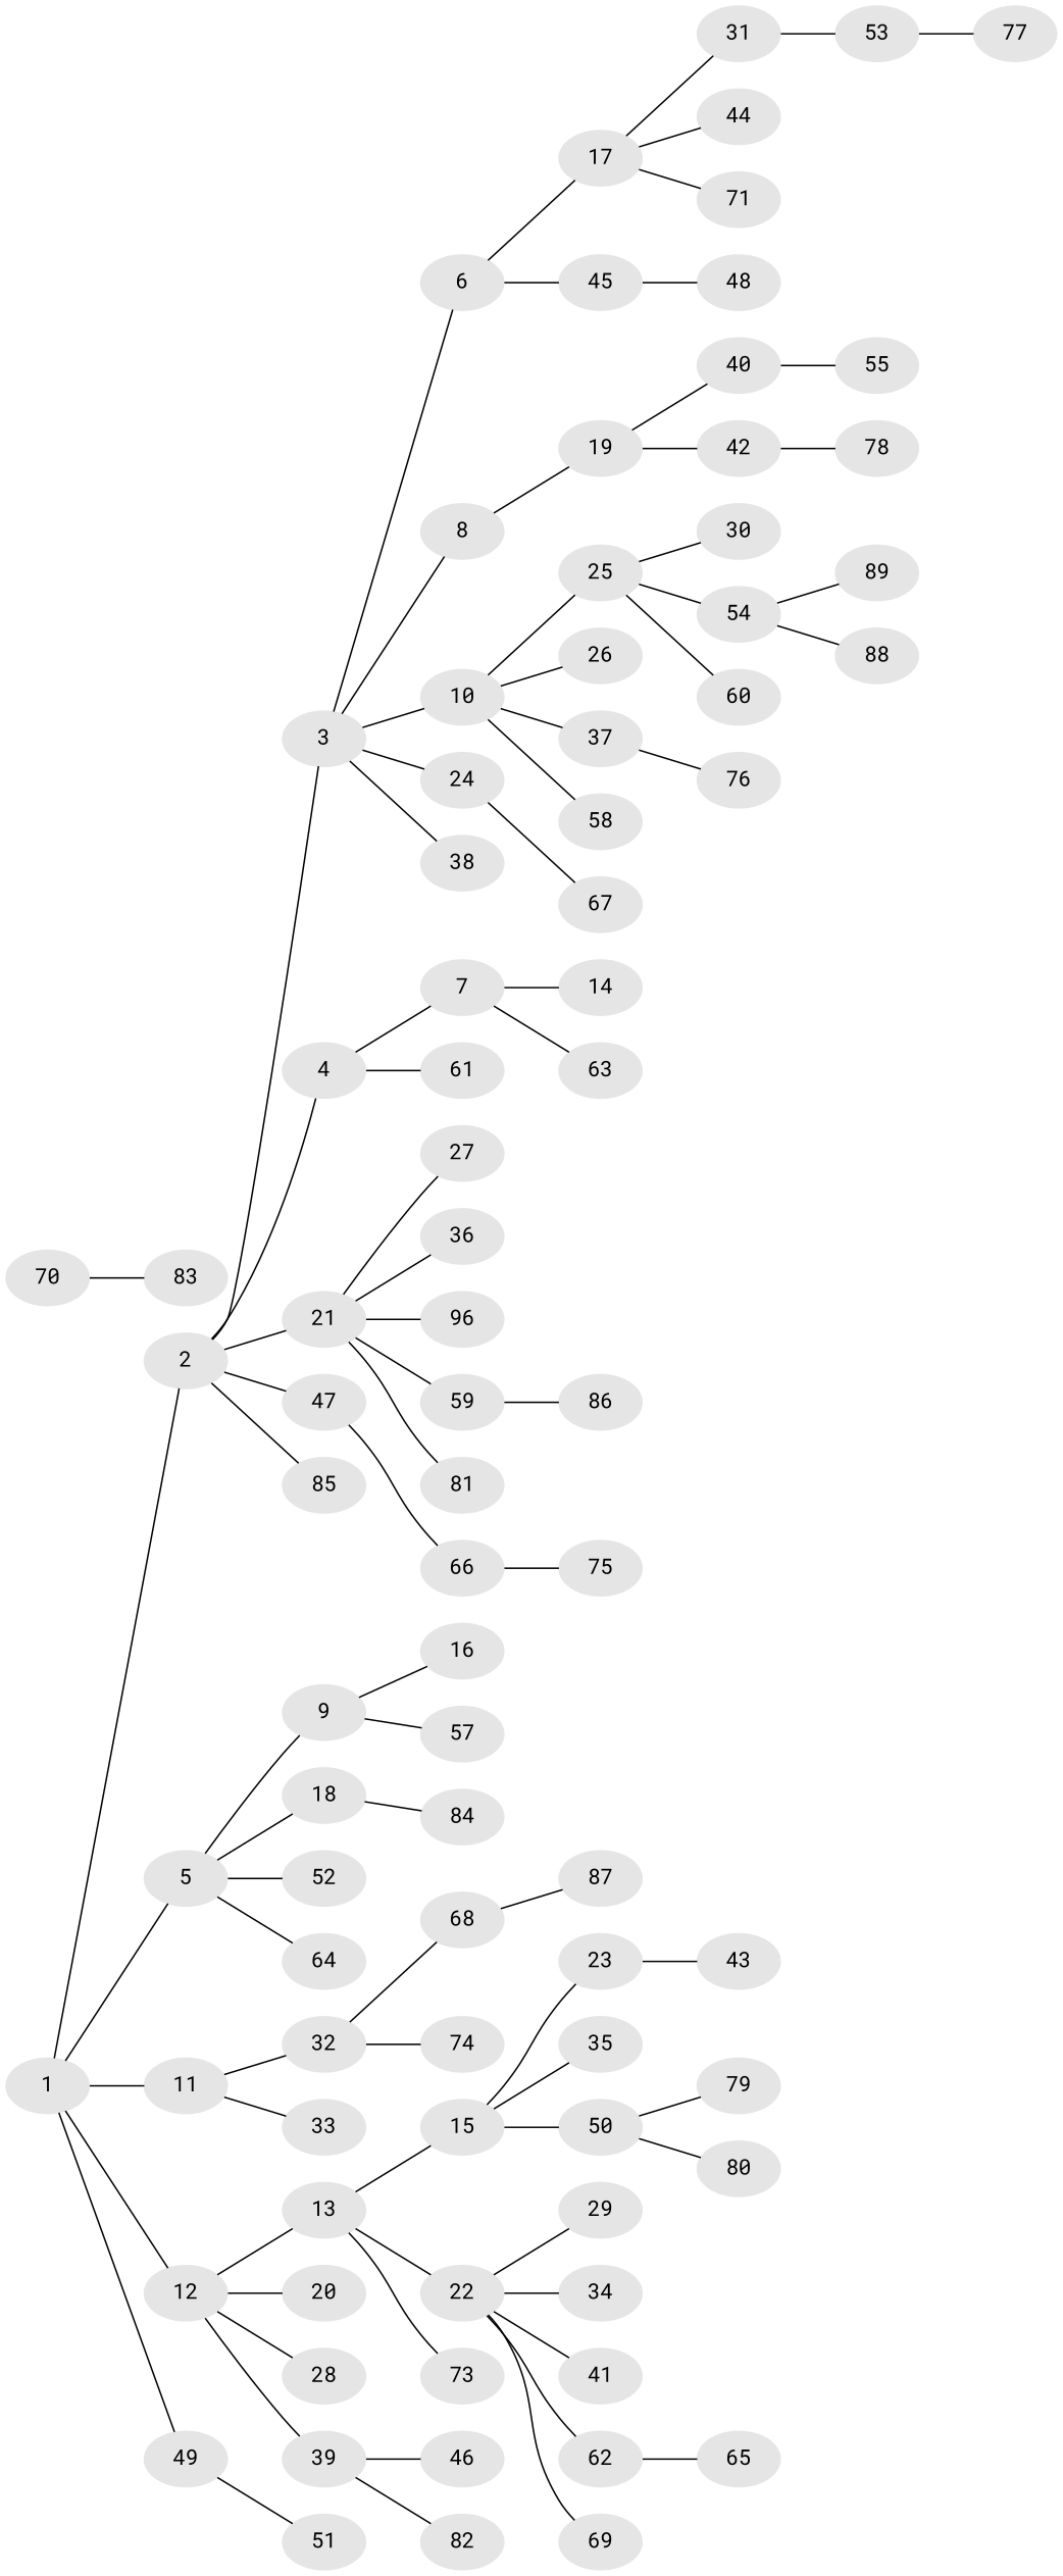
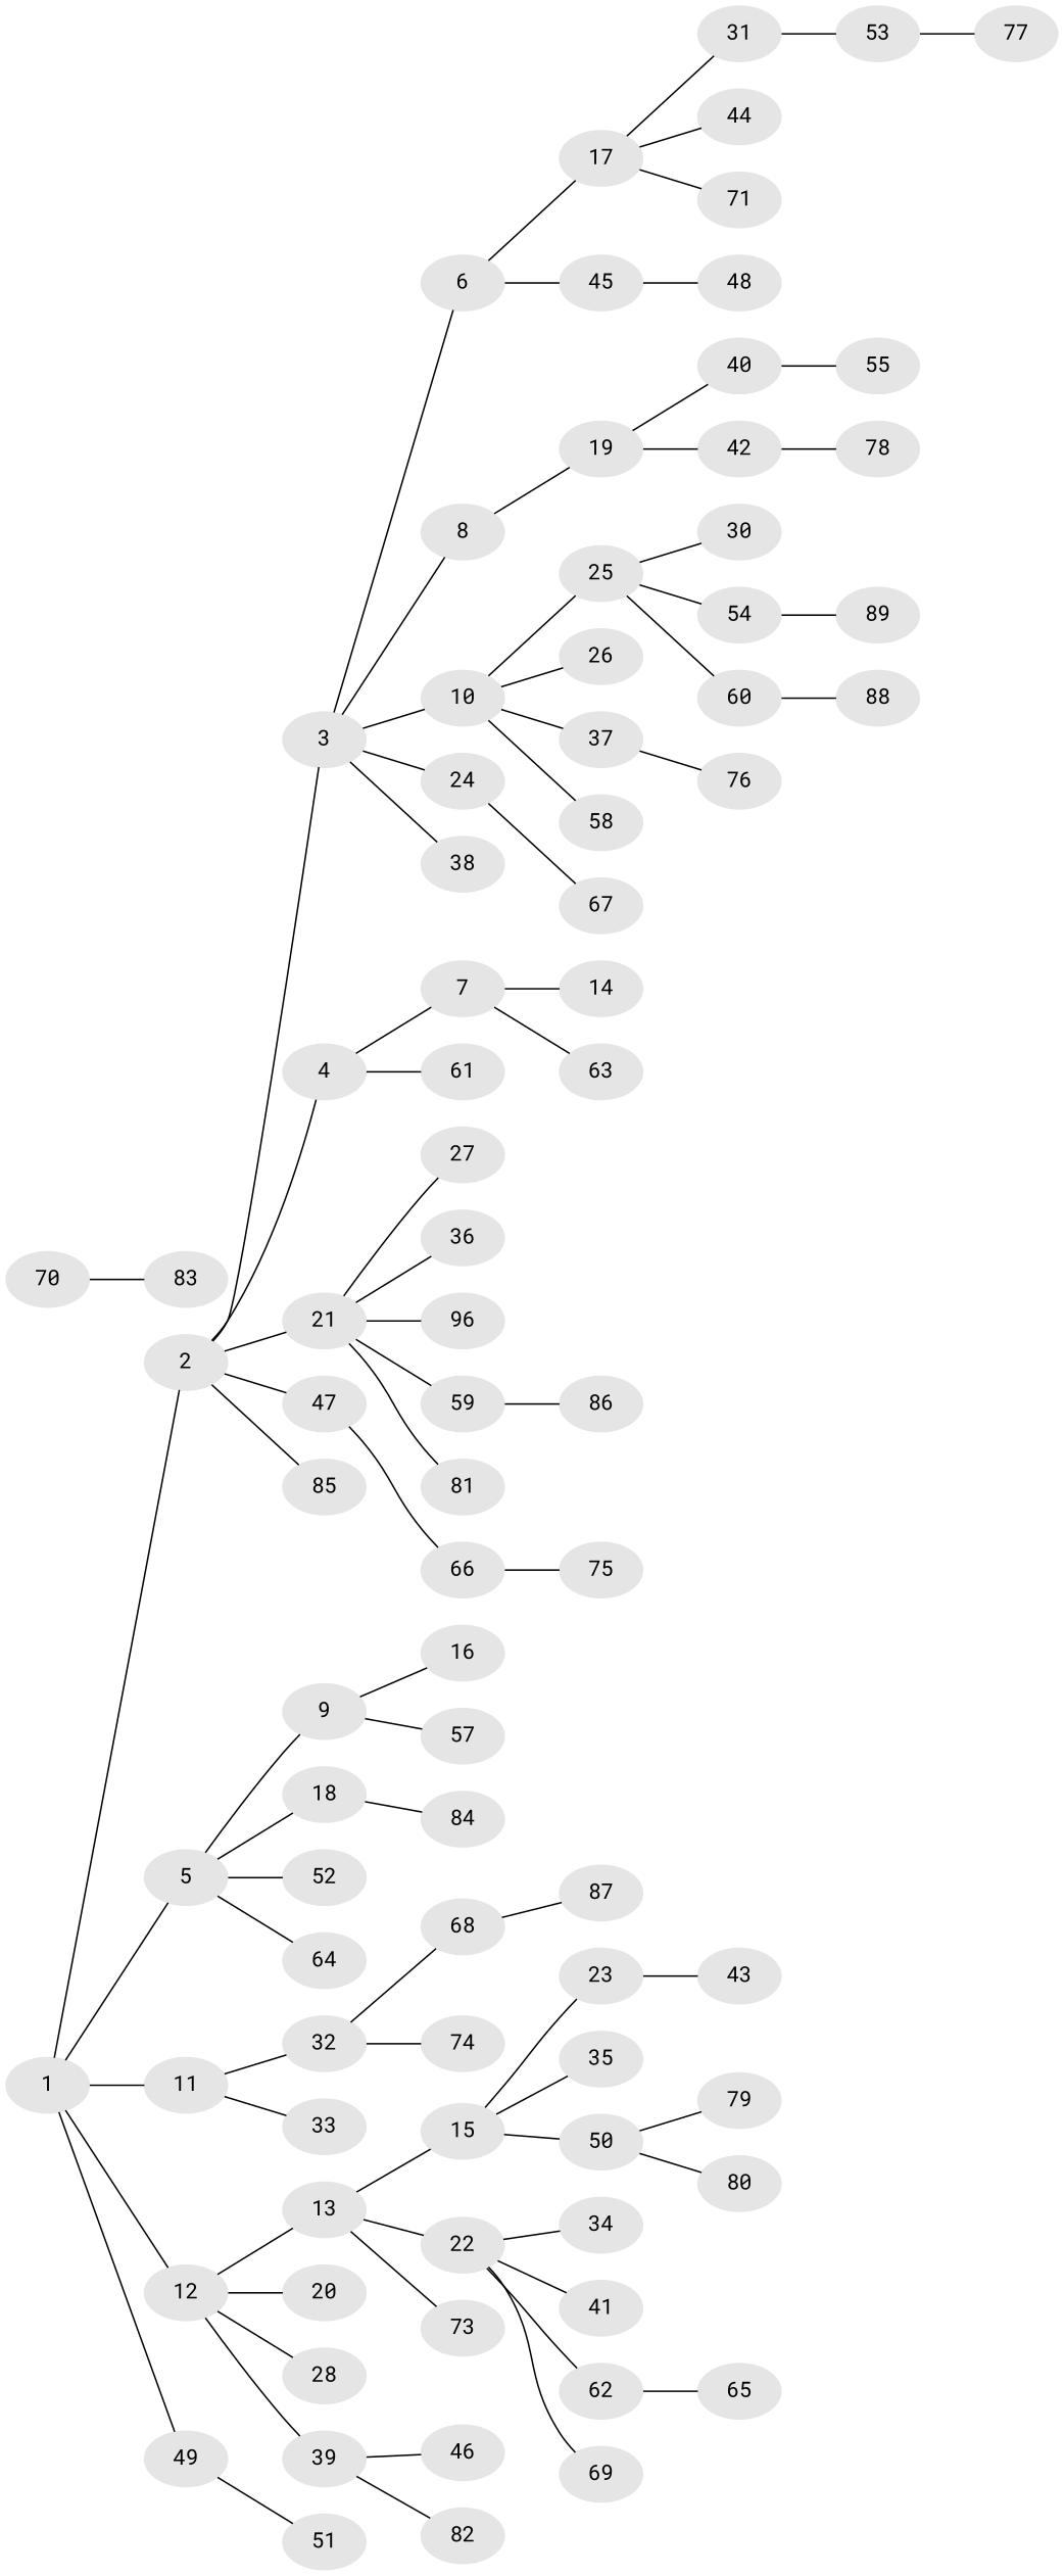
  graph {
    fontname="Roboto Mono"
    rankdir=LR
    node [color=gray90 fontname="Roboto Mono" style=filled]
    edge [fontname="Roboto Mono"]
    1
    2
    5
    11
    12
    49
    3
    4
    21
    47
    85
    9
    18
    52
    64
    32
    33
    13
    20
    28
    39
    51
    6
    8
    10
    24
    38
    7
    61
    27
    36
    n32 [label=96]
    59
    81
    66
    17
    45
    19
    25
    26
    37
    58
    67
    14
    63
    16
    57
    84
    31
    44
    71
    48
    40
    42
    30
    54
    60
    76
    68
    74
    15
    22
    73
    46
    82
    23
    35
    50
-   29
    34
    41
    62
    69
    43
    79
    80
    53
    55
    78
    86
    65
    89
    88
    77
    87
    75
    70
    83
    1 -- 2
    1 -- 5
    1 -- 11
    1 -- 12
    1 -- 49
    2 -- 3
    2 -- 4
    2 -- 21
    2 -- 47
    2 -- 85
    5 -- 9
    5 -- 18
    5 -- 52
    5 -- 64
    11 -- 32
    11 -- 33
    12 -- 13
    12 -- 20
    12 -- 28
    12 -- 39
    49 -- 51
    3 -- 6
    3 -- 8
    3 -- 10
    3 -- 24
    3 -- 38
    4 -- 7
    4 -- 61
    21 -- 27
    21 -- 36
    21 -- n32
    21 -- 59
    21 -- 81
    47 -- 66
    9 -- 16
    9 -- 57
    18 -- 84
    32 -- 68
    32 -- 74
    13 -- 15
    13 -- 22
    13 -- 73
    39 -- 46
    39 -- 82
    6 -- 17
    6 -- 45
    8 -- 19
    10 -- 25
    10 -- 26
    10 -- 37
    10 -- 58
    24 -- 67
    7 -- 14
    7 -- 63
    59 -- 86
    66 -- 75
    17 -- 31
    17 -- 44
    17 -- 71
    45 -- 48
    19 -- 40
    19 -- 42
    25 -- 30
    25 -- 54
    25 -- 60
    37 -- 76
    31 -- 53
    40 -- 55
    42 -- 78
    54 -- 89
-   54 -- 88
+   60 -- 88
    68 -- 87
    15 -- 23
    15 -- 35
    15 -- 50
-   22 -- 29
    22 -- 34
    22 -- 41
    22 -- 62
    22 -- 69
    23 -- 43
    50 -- 79
    50 -- 80
    62 -- 65
    53 -- 77
    70 -- 83
  }
